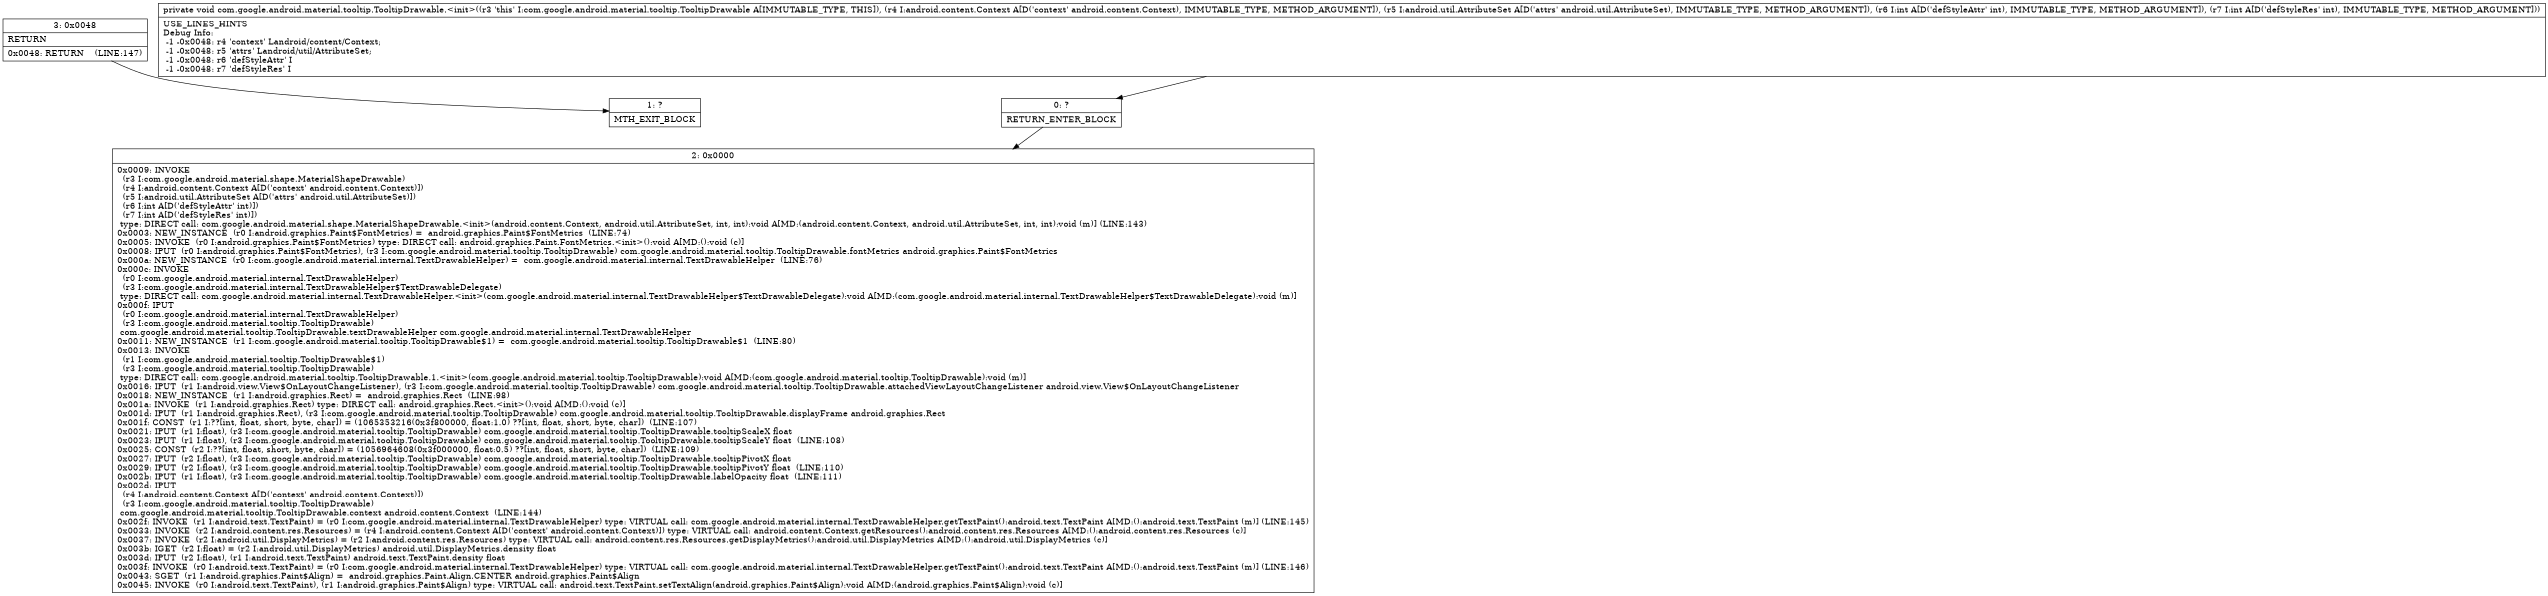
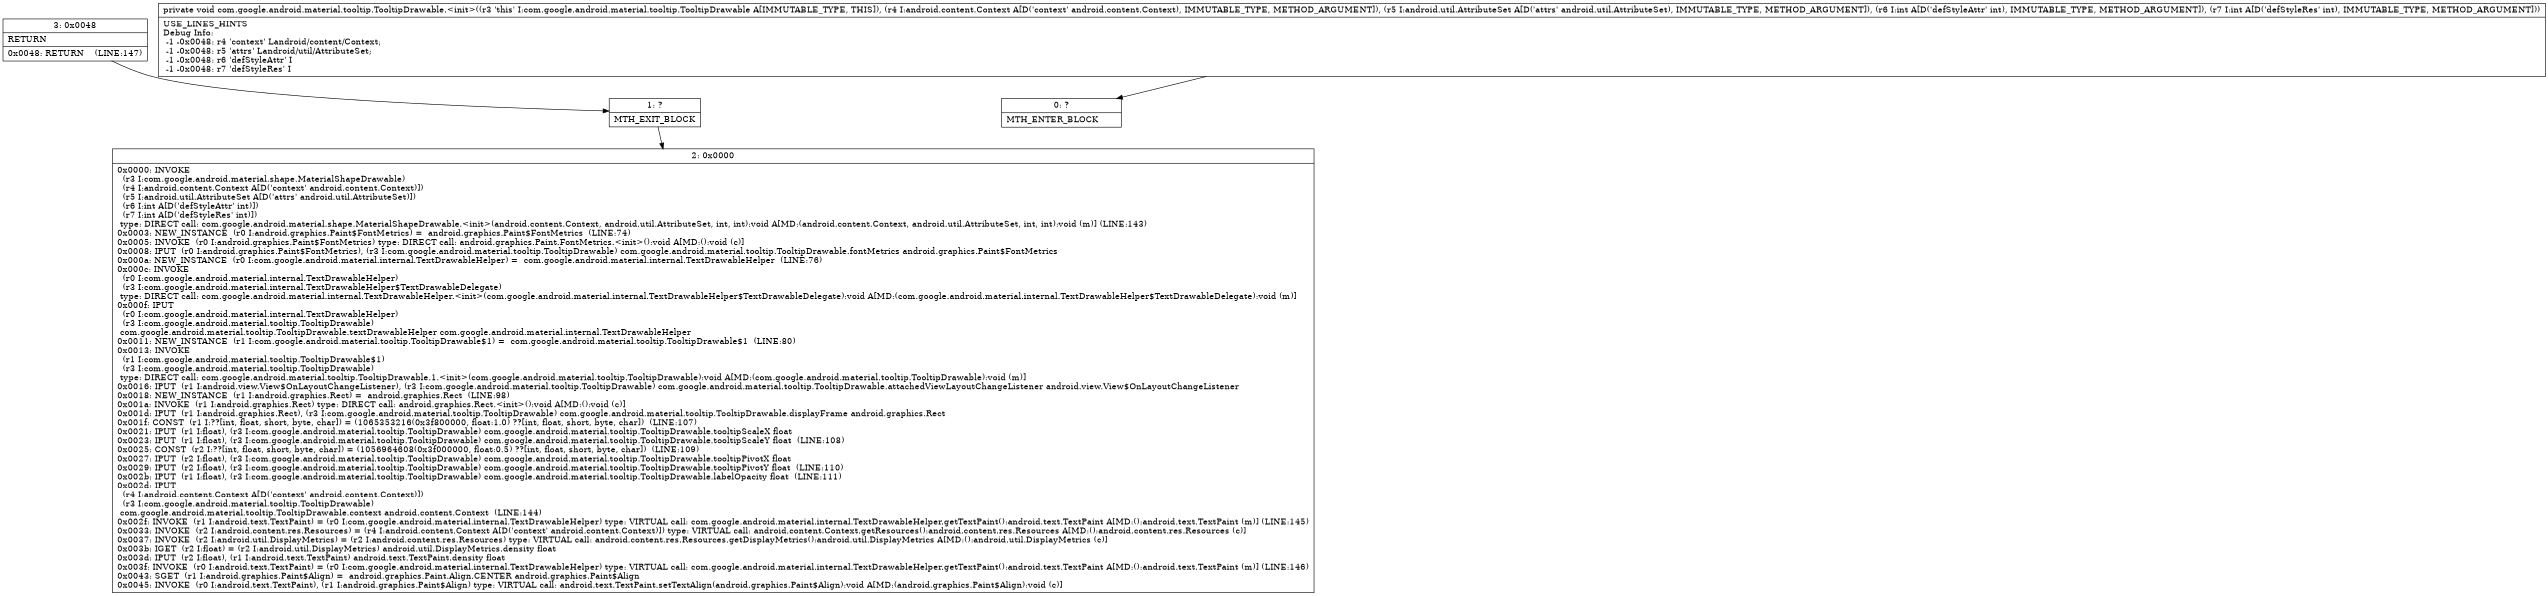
  digraph {
    node [shape=record]
-   n1 [label="{0\:\ ?|RETURN_ENTER_BLOCK\l}"]
-   n2 [label="{2\:\ 0x0000|0x0009: INVOKE  \l  (r3 I:com.google.android.material.shape.MaterialShapeDrawable)\l  (r4 I:android.content.Context A[D('context' android.content.Context)])\l  (r5 I:android.util.AttributeSet A[D('attrs' android.util.AttributeSet)])\l  (r6 I:int A[D('defStyleAttr' int)])\l  (r7 I:int A[D('defStyleRes' int)])\l type: DIRECT call: com.google.android.material.shape.MaterialShapeDrawable.\<init\>(android.content.Context, android.util.AttributeSet, int, int):void A[MD:(android.content.Context, android.util.AttributeSet, int, int):void (m)] (LINE:143)\l0x0003: NEW_INSTANCE  (r0 I:android.graphics.Paint$FontMetrics) =  android.graphics.Paint$FontMetrics  (LINE:74)\l0x0005: INVOKE  (r0 I:android.graphics.Paint$FontMetrics) type: DIRECT call: android.graphics.Paint.FontMetrics.\<init\>():void A[MD:():void (c)]\l0x0008: IPUT  (r0 I:android.graphics.Paint$FontMetrics), (r3 I:com.google.android.material.tooltip.TooltipDrawable) com.google.android.material.tooltip.TooltipDrawable.fontMetrics android.graphics.Paint$FontMetrics \l0x000a: NEW_INSTANCE  (r0 I:com.google.android.material.internal.TextDrawableHelper) =  com.google.android.material.internal.TextDrawableHelper  (LINE:76)\l0x000c: INVOKE  \l  (r0 I:com.google.android.material.internal.TextDrawableHelper)\l  (r3 I:com.google.android.material.internal.TextDrawableHelper$TextDrawableDelegate)\l type: DIRECT call: com.google.android.material.internal.TextDrawableHelper.\<init\>(com.google.android.material.internal.TextDrawableHelper$TextDrawableDelegate):void A[MD:(com.google.android.material.internal.TextDrawableHelper$TextDrawableDelegate):void (m)]\l0x000f: IPUT  \l  (r0 I:com.google.android.material.internal.TextDrawableHelper)\l  (r3 I:com.google.android.material.tooltip.TooltipDrawable)\l com.google.android.material.tooltip.TooltipDrawable.textDrawableHelper com.google.android.material.internal.TextDrawableHelper \l0x0011: NEW_INSTANCE  (r1 I:com.google.android.material.tooltip.TooltipDrawable$1) =  com.google.android.material.tooltip.TooltipDrawable$1  (LINE:80)\l0x0013: INVOKE  \l  (r1 I:com.google.android.material.tooltip.TooltipDrawable$1)\l  (r3 I:com.google.android.material.tooltip.TooltipDrawable)\l type: DIRECT call: com.google.android.material.tooltip.TooltipDrawable.1.\<init\>(com.google.android.material.tooltip.TooltipDrawable):void A[MD:(com.google.android.material.tooltip.TooltipDrawable):void (m)]\l0x0016: IPUT  (r1 I:android.view.View$OnLayoutChangeListener), (r3 I:com.google.android.material.tooltip.TooltipDrawable) com.google.android.material.tooltip.TooltipDrawable.attachedViewLayoutChangeListener android.view.View$OnLayoutChangeListener \l0x0018: NEW_INSTANCE  (r1 I:android.graphics.Rect) =  android.graphics.Rect  (LINE:98)\l0x001a: INVOKE  (r1 I:android.graphics.Rect) type: DIRECT call: android.graphics.Rect.\<init\>():void A[MD:():void (c)]\l0x001d: IPUT  (r1 I:android.graphics.Rect), (r3 I:com.google.android.material.tooltip.TooltipDrawable) com.google.android.material.tooltip.TooltipDrawable.displayFrame android.graphics.Rect \l0x001f: CONST  (r1 I:??[int, float, short, byte, char]) = (1065353216(0x3f800000, float:1.0) ??[int, float, short, byte, char])  (LINE:107)\l0x0021: IPUT  (r1 I:float), (r3 I:com.google.android.material.tooltip.TooltipDrawable) com.google.android.material.tooltip.TooltipDrawable.tooltipScaleX float \l0x0023: IPUT  (r1 I:float), (r3 I:com.google.android.material.tooltip.TooltipDrawable) com.google.android.material.tooltip.TooltipDrawable.tooltipScaleY float  (LINE:108)\l0x0025: CONST  (r2 I:??[int, float, short, byte, char]) = (1056964608(0x3f000000, float:0.5) ??[int, float, short, byte, char])  (LINE:109)\l0x0027: IPUT  (r2 I:float), (r3 I:com.google.android.material.tooltip.TooltipDrawable) com.google.android.material.tooltip.TooltipDrawable.tooltipPivotX float \l0x0029: IPUT  (r2 I:float), (r3 I:com.google.android.material.tooltip.TooltipDrawable) com.google.android.material.tooltip.TooltipDrawable.tooltipPivotY float  (LINE:110)\l0x002b: IPUT  (r1 I:float), (r3 I:com.google.android.material.tooltip.TooltipDrawable) com.google.android.material.tooltip.TooltipDrawable.labelOpacity float  (LINE:111)\l0x002d: IPUT  \l  (r4 I:android.content.Context A[D('context' android.content.Context)])\l  (r3 I:com.google.android.material.tooltip.TooltipDrawable)\l com.google.android.material.tooltip.TooltipDrawable.context android.content.Context  (LINE:144)\l0x002f: INVOKE  (r1 I:android.text.TextPaint) = (r0 I:com.google.android.material.internal.TextDrawableHelper) type: VIRTUAL call: com.google.android.material.internal.TextDrawableHelper.getTextPaint():android.text.TextPaint A[MD:():android.text.TextPaint (m)] (LINE:145)\l0x0033: INVOKE  (r2 I:android.content.res.Resources) = (r4 I:android.content.Context A[D('context' android.content.Context)]) type: VIRTUAL call: android.content.Context.getResources():android.content.res.Resources A[MD:():android.content.res.Resources (c)]\l0x0037: INVOKE  (r2 I:android.util.DisplayMetrics) = (r2 I:android.content.res.Resources) type: VIRTUAL call: android.content.res.Resources.getDisplayMetrics():android.util.DisplayMetrics A[MD:():android.util.DisplayMetrics (c)]\l0x003b: IGET  (r2 I:float) = (r2 I:android.util.DisplayMetrics) android.util.DisplayMetrics.density float \l0x003d: IPUT  (r2 I:float), (r1 I:android.text.TextPaint) android.text.TextPaint.density float \l0x003f: INVOKE  (r0 I:android.text.TextPaint) = (r0 I:com.google.android.material.internal.TextDrawableHelper) type: VIRTUAL call: com.google.android.material.internal.TextDrawableHelper.getTextPaint():android.text.TextPaint A[MD:():android.text.TextPaint (m)] (LINE:146)\l0x0043: SGET  (r1 I:android.graphics.Paint$Align) =  android.graphics.Paint.Align.CENTER android.graphics.Paint$Align \l0x0045: INVOKE  (r0 I:android.text.TextPaint), (r1 I:android.graphics.Paint$Align) type: VIRTUAL call: android.text.TextPaint.setTextAlign(android.graphics.Paint$Align):void A[MD:(android.graphics.Paint$Align):void (c)]\l}"]
+   n1 [label="{0\:\ ?|MTH_ENTER_BLOCK\l}"]
+   n2 [label="{2\:\ 0x0000|0x0000: INVOKE  \l  (r3 I:com.google.android.material.shape.MaterialShapeDrawable)\l  (r4 I:android.content.Context A[D('context' android.content.Context)])\l  (r5 I:android.util.AttributeSet A[D('attrs' android.util.AttributeSet)])\l  (r6 I:int A[D('defStyleAttr' int)])\l  (r7 I:int A[D('defStyleRes' int)])\l type: DIRECT call: com.google.android.material.shape.MaterialShapeDrawable.\<init\>(android.content.Context, android.util.AttributeSet, int, int):void A[MD:(android.content.Context, android.util.AttributeSet, int, int):void (m)] (LINE:143)\l0x0003: NEW_INSTANCE  (r0 I:android.graphics.Paint$FontMetrics) =  android.graphics.Paint$FontMetrics  (LINE:74)\l0x0005: INVOKE  (r0 I:android.graphics.Paint$FontMetrics) type: DIRECT call: android.graphics.Paint.FontMetrics.\<init\>():void A[MD:():void (c)]\l0x0008: IPUT  (r0 I:android.graphics.Paint$FontMetrics), (r3 I:com.google.android.material.tooltip.TooltipDrawable) com.google.android.material.tooltip.TooltipDrawable.fontMetrics android.graphics.Paint$FontMetrics \l0x000a: NEW_INSTANCE  (r0 I:com.google.android.material.internal.TextDrawableHelper) =  com.google.android.material.internal.TextDrawableHelper  (LINE:76)\l0x000c: INVOKE  \l  (r0 I:com.google.android.material.internal.TextDrawableHelper)\l  (r3 I:com.google.android.material.internal.TextDrawableHelper$TextDrawableDelegate)\l type: DIRECT call: com.google.android.material.internal.TextDrawableHelper.\<init\>(com.google.android.material.internal.TextDrawableHelper$TextDrawableDelegate):void A[MD:(com.google.android.material.internal.TextDrawableHelper$TextDrawableDelegate):void (m)]\l0x000f: IPUT  \l  (r0 I:com.google.android.material.internal.TextDrawableHelper)\l  (r3 I:com.google.android.material.tooltip.TooltipDrawable)\l com.google.android.material.tooltip.TooltipDrawable.textDrawableHelper com.google.android.material.internal.TextDrawableHelper \l0x0011: NEW_INSTANCE  (r1 I:com.google.android.material.tooltip.TooltipDrawable$1) =  com.google.android.material.tooltip.TooltipDrawable$1  (LINE:80)\l0x0013: INVOKE  \l  (r1 I:com.google.android.material.tooltip.TooltipDrawable$1)\l  (r3 I:com.google.android.material.tooltip.TooltipDrawable)\l type: DIRECT call: com.google.android.material.tooltip.TooltipDrawable.1.\<init\>(com.google.android.material.tooltip.TooltipDrawable):void A[MD:(com.google.android.material.tooltip.TooltipDrawable):void (m)]\l0x0016: IPUT  (r1 I:android.view.View$OnLayoutChangeListener), (r3 I:com.google.android.material.tooltip.TooltipDrawable) com.google.android.material.tooltip.TooltipDrawable.attachedViewLayoutChangeListener android.view.View$OnLayoutChangeListener \l0x0018: NEW_INSTANCE  (r1 I:android.graphics.Rect) =  android.graphics.Rect  (LINE:98)\l0x001a: INVOKE  (r1 I:android.graphics.Rect) type: DIRECT call: android.graphics.Rect.\<init\>():void A[MD:():void (c)]\l0x001d: IPUT  (r1 I:android.graphics.Rect), (r3 I:com.google.android.material.tooltip.TooltipDrawable) com.google.android.material.tooltip.TooltipDrawable.displayFrame android.graphics.Rect \l0x001f: CONST  (r1 I:??[int, float, short, byte, char]) = (1065353216(0x3f800000, float:1.0) ??[int, float, short, byte, char])  (LINE:107)\l0x0021: IPUT  (r1 I:float), (r3 I:com.google.android.material.tooltip.TooltipDrawable) com.google.android.material.tooltip.TooltipDrawable.tooltipScaleX float \l0x0023: IPUT  (r1 I:float), (r3 I:com.google.android.material.tooltip.TooltipDrawable) com.google.android.material.tooltip.TooltipDrawable.tooltipScaleY float  (LINE:108)\l0x0025: CONST  (r2 I:??[int, float, short, byte, char]) = (1056964608(0x3f000000, float:0.5) ??[int, float, short, byte, char])  (LINE:109)\l0x0027: IPUT  (r2 I:float), (r3 I:com.google.android.material.tooltip.TooltipDrawable) com.google.android.material.tooltip.TooltipDrawable.tooltipPivotX float \l0x0029: IPUT  (r2 I:float), (r3 I:com.google.android.material.tooltip.TooltipDrawable) com.google.android.material.tooltip.TooltipDrawable.tooltipPivotY float  (LINE:110)\l0x002b: IPUT  (r1 I:float), (r3 I:com.google.android.material.tooltip.TooltipDrawable) com.google.android.material.tooltip.TooltipDrawable.labelOpacity float  (LINE:111)\l0x002d: IPUT  \l  (r4 I:android.content.Context A[D('context' android.content.Context)])\l  (r3 I:com.google.android.material.tooltip.TooltipDrawable)\l com.google.android.material.tooltip.TooltipDrawable.context android.content.Context  (LINE:144)\l0x002f: INVOKE  (r1 I:android.text.TextPaint) = (r0 I:com.google.android.material.internal.TextDrawableHelper) type: VIRTUAL call: com.google.android.material.internal.TextDrawableHelper.getTextPaint():android.text.TextPaint A[MD:():android.text.TextPaint (m)] (LINE:145)\l0x0033: INVOKE  (r2 I:android.content.res.Resources) = (r4 I:android.content.Context A[D('context' android.content.Context)]) type: VIRTUAL call: android.content.Context.getResources():android.content.res.Resources A[MD:():android.content.res.Resources (c)]\l0x0037: INVOKE  (r2 I:android.util.DisplayMetrics) = (r2 I:android.content.res.Resources) type: VIRTUAL call: android.content.res.Resources.getDisplayMetrics():android.util.DisplayMetrics A[MD:():android.util.DisplayMetrics (c)]\l0x003b: IGET  (r2 I:float) = (r2 I:android.util.DisplayMetrics) android.util.DisplayMetrics.density float \l0x003d: IPUT  (r2 I:float), (r1 I:android.text.TextPaint) android.text.TextPaint.density float \l0x003f: INVOKE  (r0 I:android.text.TextPaint) = (r0 I:com.google.android.material.internal.TextDrawableHelper) type: VIRTUAL call: com.google.android.material.internal.TextDrawableHelper.getTextPaint():android.text.TextPaint A[MD:():android.text.TextPaint (m)] (LINE:146)\l0x0043: SGET  (r1 I:android.graphics.Paint$Align) =  android.graphics.Paint.Align.CENTER android.graphics.Paint$Align \l0x0045: INVOKE  (r0 I:android.text.TextPaint), (r1 I:android.graphics.Paint$Align) type: VIRTUAL call: android.text.TextPaint.setTextAlign(android.graphics.Paint$Align):void A[MD:(android.graphics.Paint$Align):void (c)]\l}"]
    n3 [label="{3\:\ 0x0048|RETURN\l|0x0048: RETURN    (LINE:147)\l}"]
    n4 [label="{1\:\ ?|MTH_EXIT_BLOCK\l}"]
    n5 [label="{private void com.google.android.material.tooltip.TooltipDrawable.\<init\>((r3 'this' I:com.google.android.material.tooltip.TooltipDrawable A[IMMUTABLE_TYPE, THIS]), (r4 I:android.content.Context A[D('context' android.content.Context), IMMUTABLE_TYPE, METHOD_ARGUMENT]), (r5 I:android.util.AttributeSet A[D('attrs' android.util.AttributeSet), IMMUTABLE_TYPE, METHOD_ARGUMENT]), (r6 I:int A[D('defStyleAttr' int), IMMUTABLE_TYPE, METHOD_ARGUMENT]), (r7 I:int A[D('defStyleRes' int), IMMUTABLE_TYPE, METHOD_ARGUMENT]))  | USE_LINES_HINTS\lDebug Info:\l  \-1 \-0x0048: r4 'context' Landroid\/content\/Context;\l  \-1 \-0x0048: r5 'attrs' Landroid\/util\/AttributeSet;\l  \-1 \-0x0048: r6 'defStyleAttr' I\l  \-1 \-0x0048: r7 'defStyleRes' I\l}"]
-   n1 -> n2
+   n4 -> n2
    n3 -> n4
    n5 -> n1
  }
